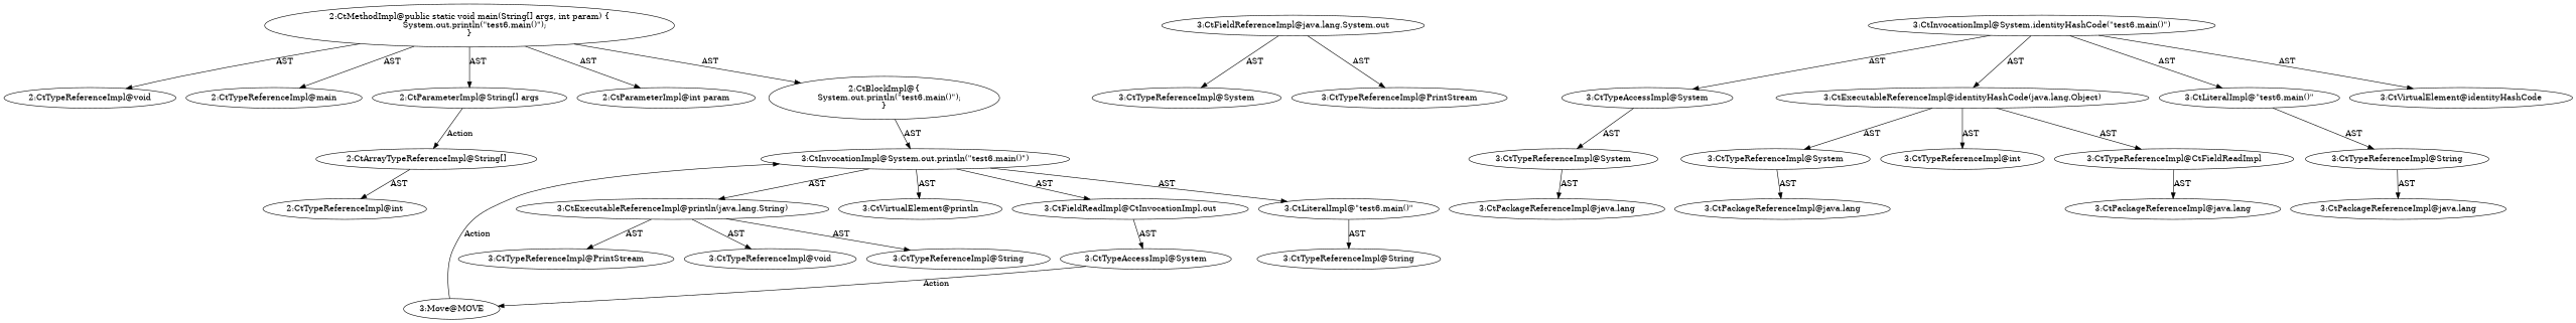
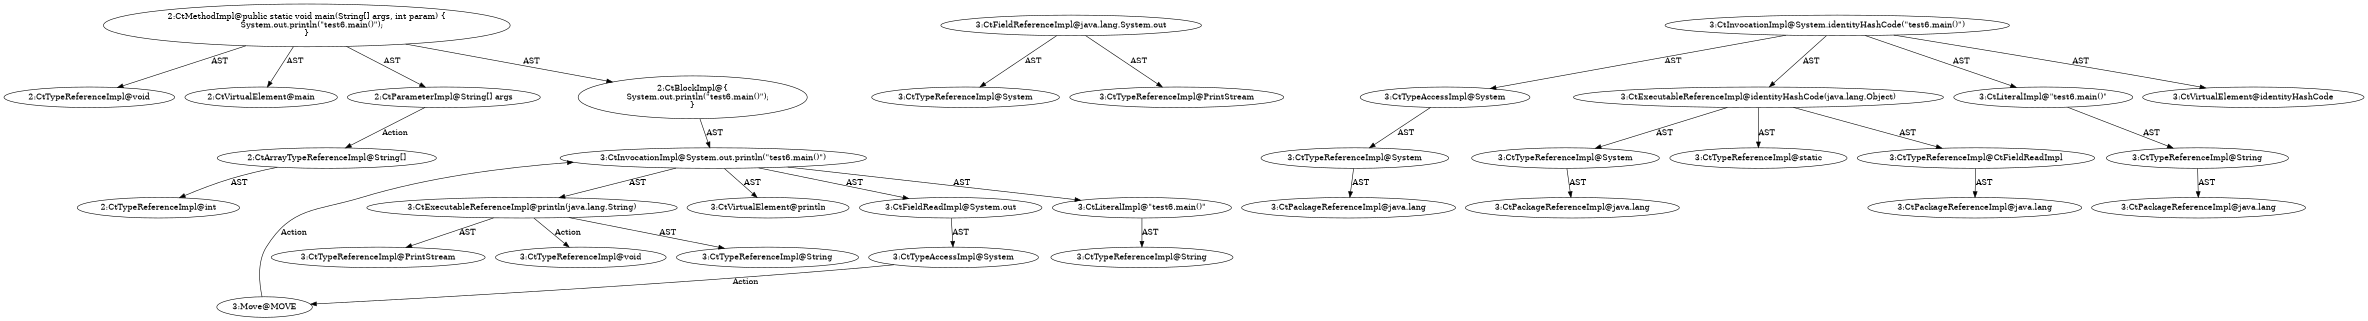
  digraph {
    node [shape=ellipse]
    n1 [label="2:CtTypeReferenceImpl@void"]
-   n2 [label="2:CtTypeReferenceImpl@main"]
+   n2 [label="2:CtVirtualElement@main"]
    n3 [label="2:CtParameterImpl@String[] args"]
    n4 [label="2:CtArrayTypeReferenceImpl@String[]"]
    n5 [label="2:CtTypeReferenceImpl@int"]
-   n6 [label="2:CtParameterImpl@int param"]
    n7 [label="3:CtExecutableReferenceImpl@println(java.lang.String)"]
    n8 [label="3:CtTypeReferenceImpl@PrintStream"]
    n9 [label="3:CtTypeReferenceImpl@void"]
    n10 [label="3:CtTypeReferenceImpl@String"]
    n11 [label="3:CtVirtualElement@println"]
    n12 [label="3:CtFieldReferenceImpl@java.lang.System.out"]
    n13 [label="3:CtTypeReferenceImpl@System"]
    n14 [label="3:CtTypeReferenceImpl@PrintStream"]
-   n15 [label="3:CtFieldReadImpl@CtInvocationImpl.out"]
+   n15 [label="3:CtFieldReadImpl@System.out"]
    n16 [label="3:CtTypeAccessImpl@System"]
    n17 [label="3:Move@MOVE"]
    n18 [label="3:CtInvocationImpl@System.out.println(\"test6.main()\")"]
    n19 [label="3:CtLiteralImpl@\"test6.main()\""]
    n20 [label="3:CtTypeReferenceImpl@String"]
    n21 [label="2:CtBlockImpl@\{\n    System.out.println(\"test6.main()\");\n\}"]
    n22 [label="2:CtMethodImpl@public static void main(String[] args, int param) \{\n    System.out.println(\"test6.main()\");\n\}"]
    n23 [label="3:CtInvocationImpl@System.identityHashCode(\"test6.main()\")"]
    n24 [label="3:CtTypeAccessImpl@System"]
    n25 [label="3:CtExecutableReferenceImpl@identityHashCode(java.lang.Object)"]
    n26 [label="3:CtLiteralImpl@\"test6.main()\""]
    n27 [label="3:CtVirtualElement@identityHashCode"]
    n28 [label="3:CtPackageReferenceImpl@java.lang"]
    n29 [label="3:CtTypeReferenceImpl@System"]
    n30 [label="3:CtPackageReferenceImpl@java.lang"]
    n31 [label="3:CtTypeReferenceImpl@System"]
-   n32 [label="3:CtTypeReferenceImpl@int"]
+   n32 [label="3:CtTypeReferenceImpl@static"]
    n33 [label="3:CtPackageReferenceImpl@java.lang"]
    n34 [label="3:CtTypeReferenceImpl@CtFieldReadImpl"]
    n35 [label="3:CtPackageReferenceImpl@java.lang"]
    n36 [label="3:CtTypeReferenceImpl@String"]
    n3 -> n4 [label=Action]
    n4 -> n5 [label=AST]
    n7 -> n8 [label=AST]
-   n7 -> n9 [label=AST]
+   n7 -> n9 [label=Action]
    n7 -> n10 [label=AST]
    n12 -> n13 [label=AST]
    n12 -> n14 [label=AST]
    n15 -> n16 [label=AST]
    n16 -> n17 [label=Action]
    n17 -> n18 [label=Action]
    n18 -> n7 [label=AST]
    n18 -> n11 [label=AST]
    n18 -> n15 [label=AST]
    n18 -> n19 [label=AST]
    n19 -> n20 [label=AST]
    n21 -> n18 [label=AST]
    n22 -> n1 [label=AST]
    n22 -> n2 [label=AST]
    n22 -> n3 [label=AST]
-   n22 -> n6 [label=AST]
    n22 -> n21 [label=AST]
    n23 -> n24 [label=AST]
    n23 -> n25 [label=AST]
    n23 -> n26 [label=AST]
    n23 -> n27 [label=AST]
    n24 -> n29 [label=AST]
    n25 -> n31 [label=AST]
    n25 -> n32 [label=AST]
    n25 -> n34 [label=AST]
    n26 -> n36 [label=AST]
    n29 -> n28 [label=AST]
    n31 -> n30 [label=AST]
    n34 -> n33 [label=AST]
    n36 -> n35 [label=AST]
  }
